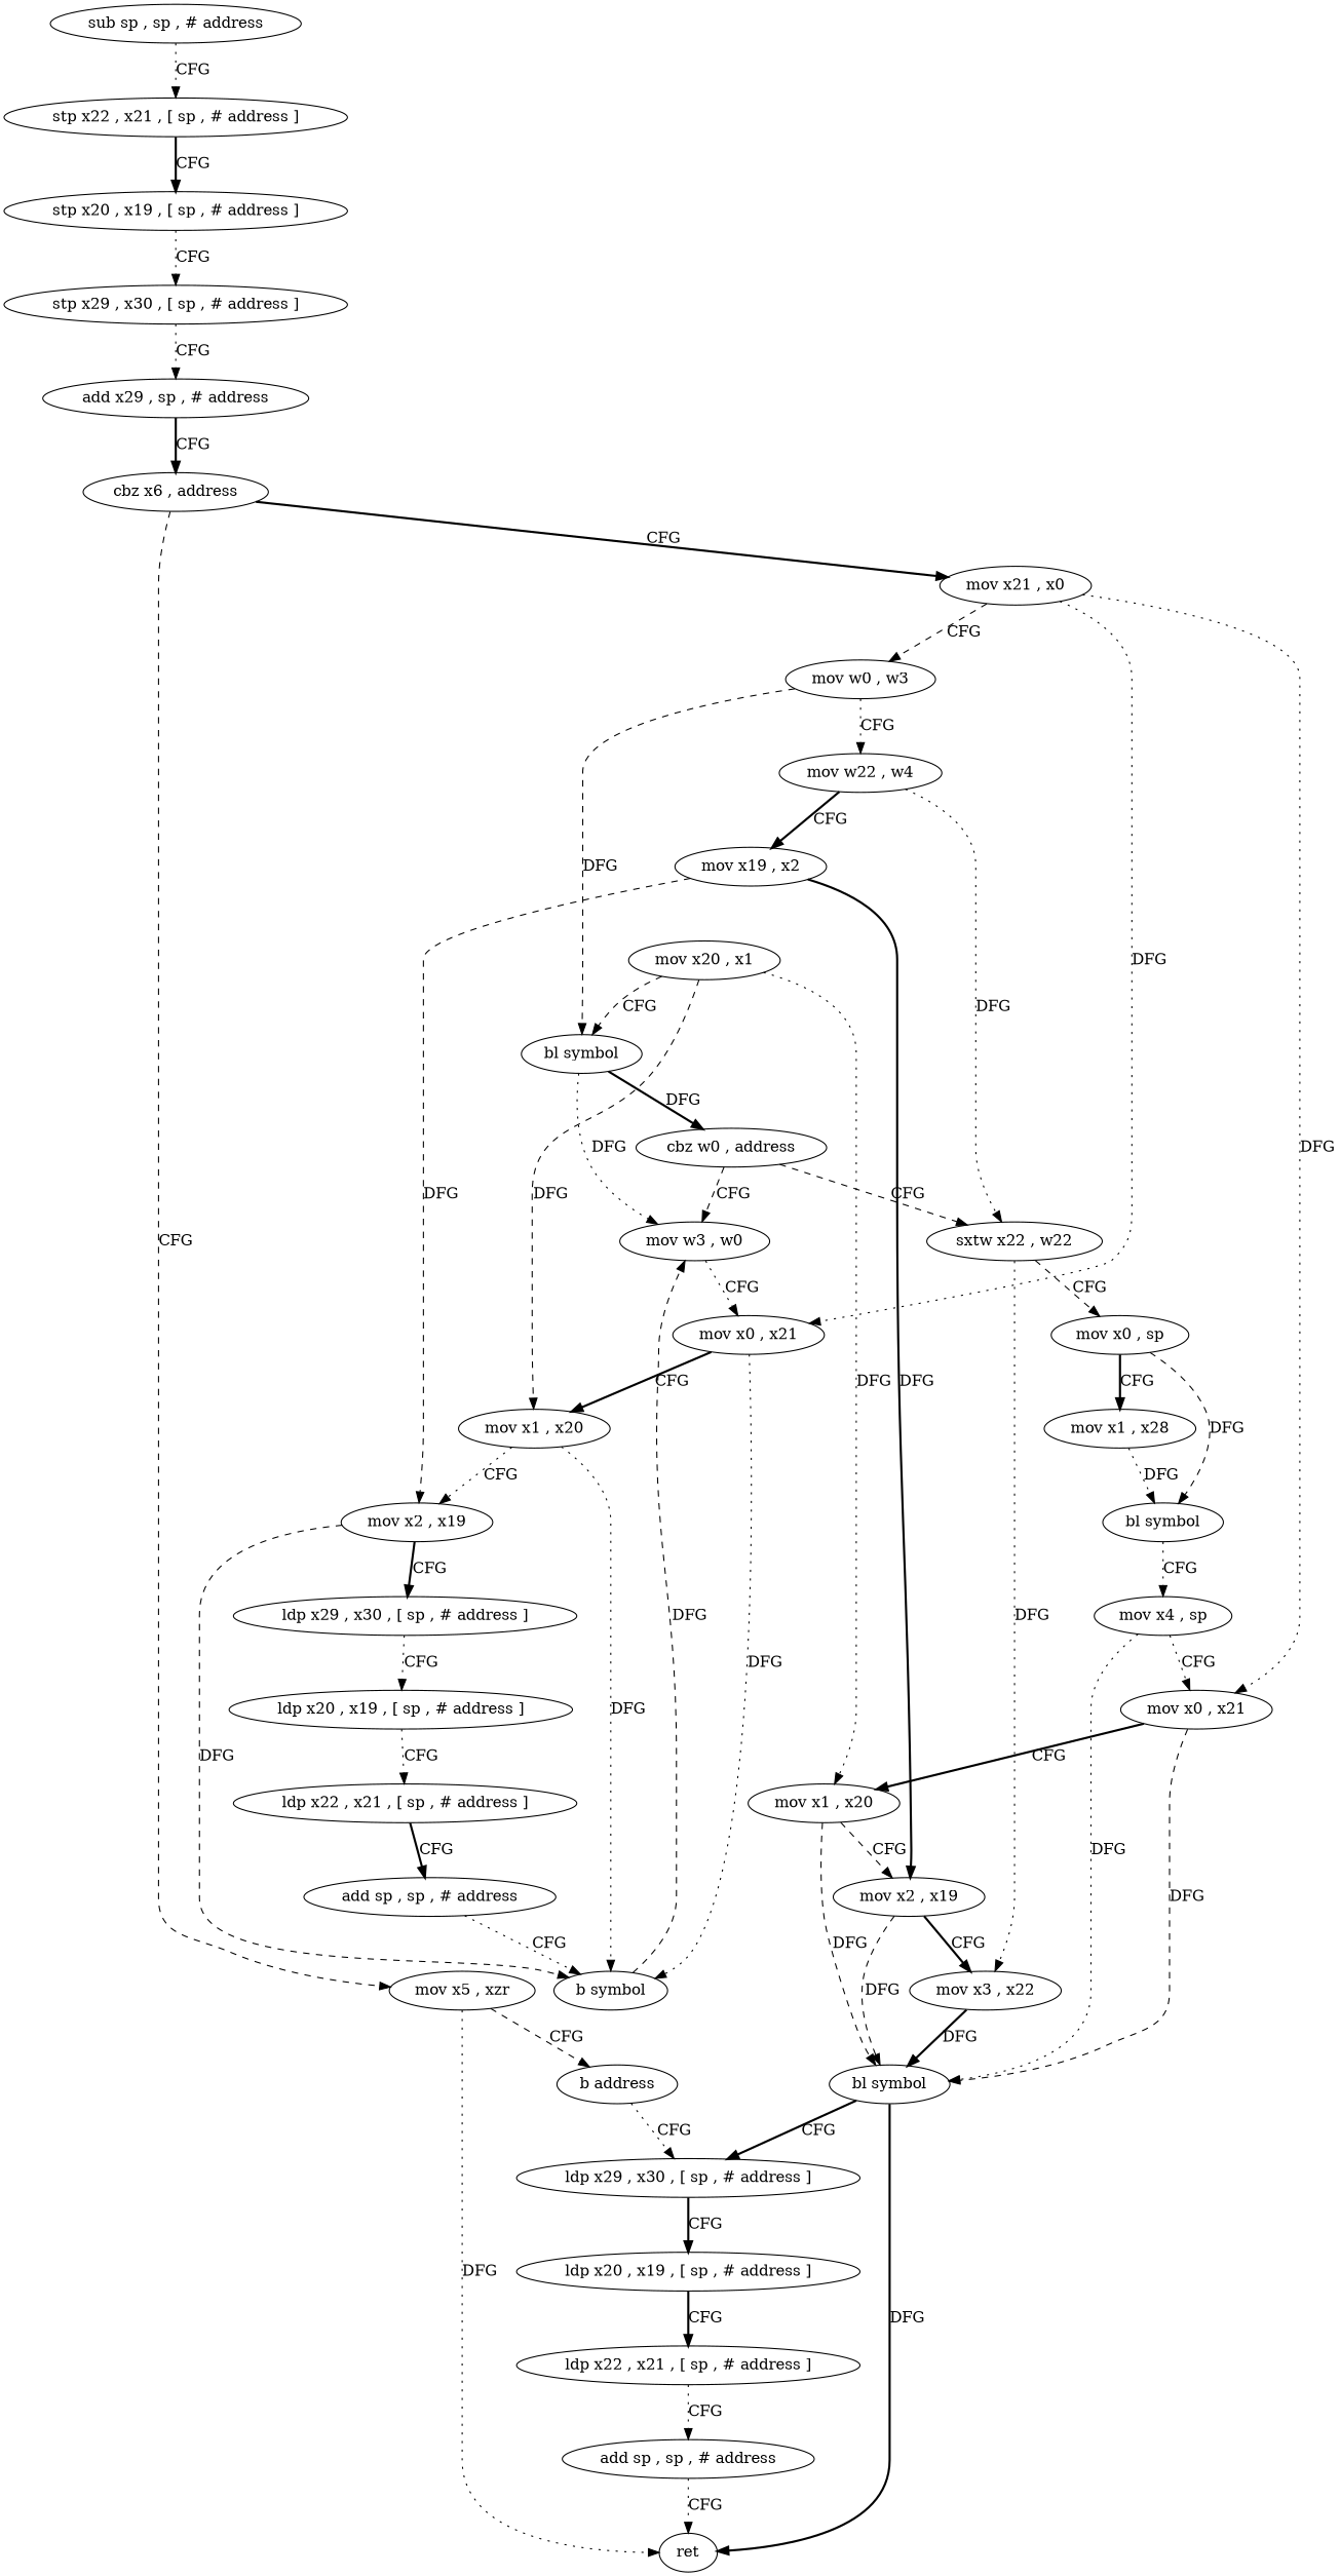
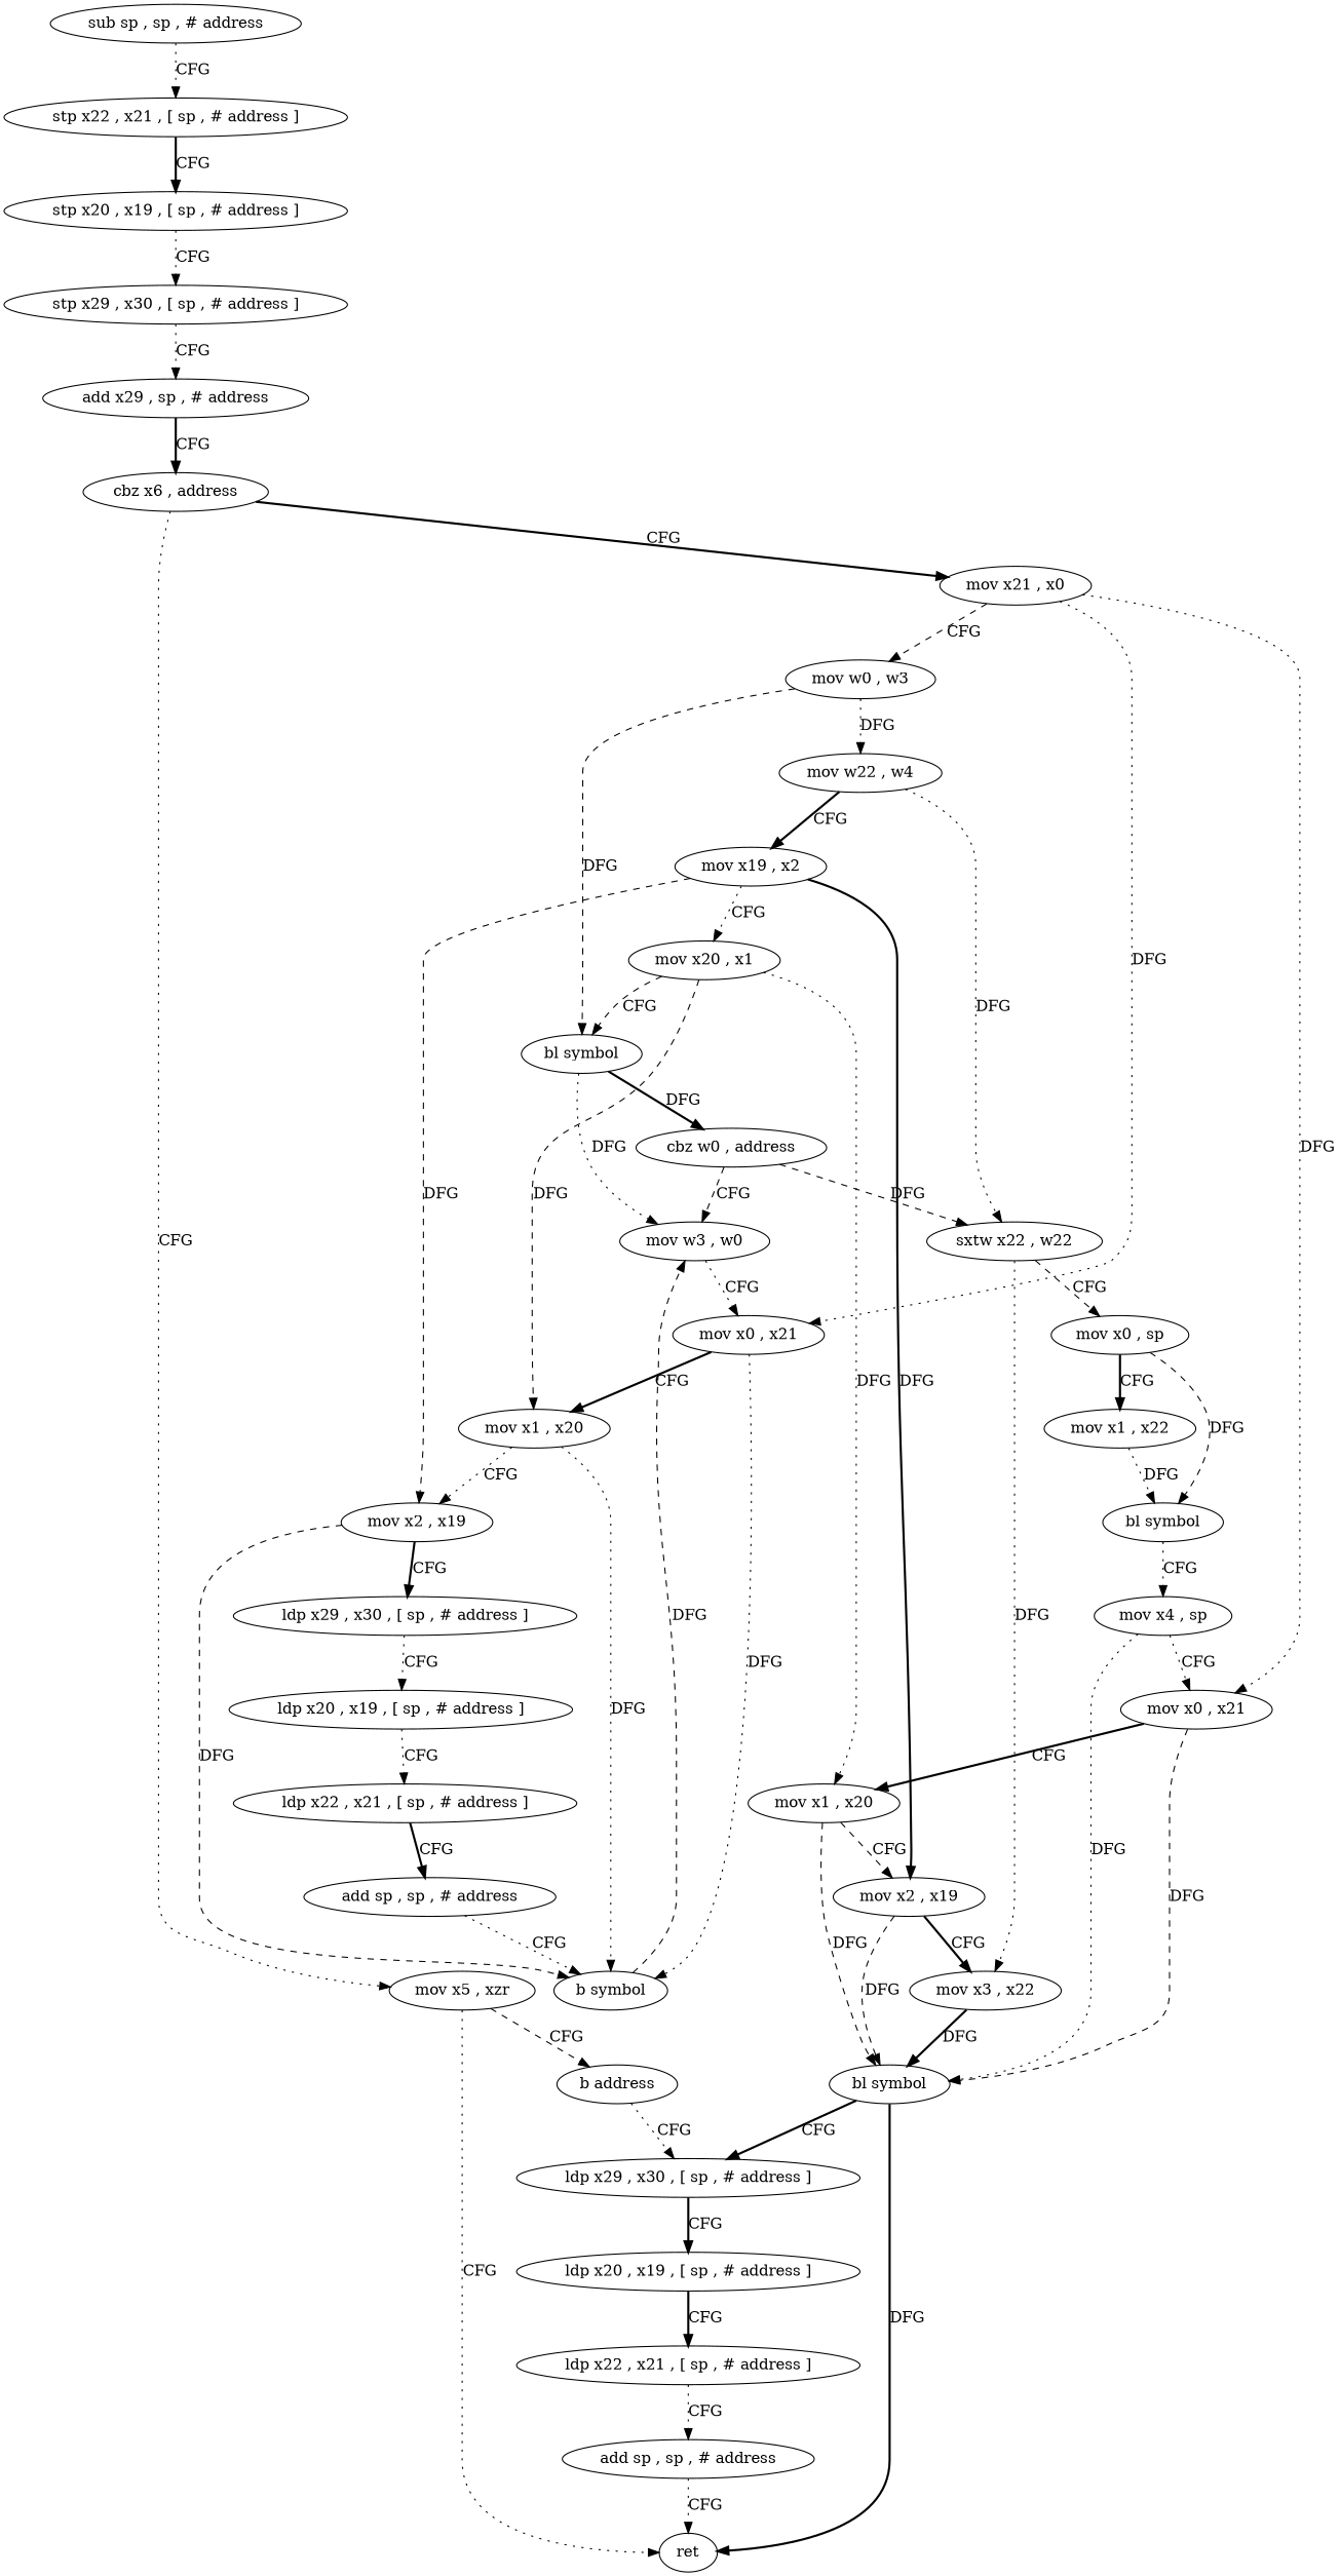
  digraph {
    edge [style=dotted]
    n1 [label="sub sp , sp , # address"]
    n2 [label="stp x22 , x21 , [ sp , # address ]"]
    n3 [label="stp x20 , x19 , [ sp , # address ]"]
    n4 [label="stp x29 , x30 , [ sp , # address ]"]
    n5 [label="add x29 , sp , # address"]
    n6 [label="cbz x6 , address"]
    n7 [label="mov x5 , xzr"]
    n8 [label="mov x21 , x0"]
    n9 [label="b address"]
    n10 [label=ret]
    n11 [label="mov w0 , w3"]
    n12 [label="mov x0 , x21"]
    n13 [label="mov x0 , x21"]
    n14 [label="ldp x29 , x30 , [ sp , # address ]"]
    n15 [label="mov w22 , w4"]
    n16 [label="bl symbol"]
    n17 [label="mov x1 , x20"]
    n18 [label="bl symbol"]
    n19 [label="mov x1 , x20"]
    n20 [label="b symbol"]
    n21 [label="ldp x20 , x19 , [ sp , # address ]"]
    n22 [label="ldp x22 , x21 , [ sp , # address ]"]
    n23 [label="mov x19 , x2"]
    n24 [label="sxtw x22 , w22"]
    n25 [label="cbz w0 , address"]
    n26 [label="mov w3 , w0"]
    n27 [label="mov x20 , x1"]
    n28 [label="mov x2 , x19"]
    n29 [label="mov x2 , x19"]
    n30 [label="mov x0 , sp"]
    n31 [label="mov x3 , x22"]
    n32 [label="ldp x29 , x30 , [ sp , # address ]"]
-   n33 [label="mov x1 , x28"]
+   n33 [label="mov x1 , x22"]
    n34 [label="bl symbol"]
    n35 [label="add sp , sp , # address"]
    n36 [label="mov x4 , sp"]
    n37 [label="ldp x20 , x19 , [ sp , # address ]"]
    n38 [label="ldp x22 , x21 , [ sp , # address ]"]
    n39 [label="add sp , sp , # address"]
    n1 -> n2 [label=CFG]
    n2 -> n3 [label=CFG style=bold]
    n3 -> n4 [label=CFG]
    n4 -> n5 [label=CFG]
    n5 -> n6 [label=CFG style=bold]
-   n6 -> n7 [label=CFG style=dashed]
+   n6 -> n7 [label=CFG]
    n6 -> n8 [label=CFG style=bold]
    n7 -> n9 [label=CFG style=dashed]
-   n7 -> n10 [label=DFG]
+   n7 -> n10 [label=CFG]
    n8 -> n11 [label=CFG style=dashed]
    n8 -> n12 [label=DFG]
    n8 -> n13 [label=DFG]
    n9 -> n14 [label=CFG]
-   n11 -> n15 [label=CFG]
+   n11 -> n15 [label=DFG]
    n11 -> n16 [label=DFG style=dashed]
    n12 -> n17 [label=CFG style=bold]
    n12 -> n18 [label=DFG style=dashed]
    n13 -> n19 [label=CFG style=bold]
    n13 -> n20 [label=DFG]
    n14 -> n21 [label=CFG style=bold]
    n15 -> n23 [label=CFG style=bold]
    n15 -> n24 [label=DFG]
    n16 -> n25 [label=DFG style=bold]
    n16 -> n26 [label=DFG]
    n17 -> n18 [label=DFG style=dashed]
    n17 -> n28 [label=CFG style=dashed]
    n18 -> n10 [label=DFG style=bold]
    n18 -> n14 [label=CFG style=bold]
    n19 -> n20 [label=DFG]
    n19 -> n29 [label=CFG]
    n20 -> n26 [label=DFG style=dashed]
    n21 -> n22 [label=CFG style=bold]
    n22 -> n35 [label=CFG]
+   n23 -> n27 [label=CFG]
    n23 -> n28 [label=DFG style=bold]
    n23 -> n29 [label=DFG style=dashed]
    n24 -> n30 [label=CFG style=dashed]
    n24 -> n31 [label=DFG]
-   n25 -> n24 [label=CFG style=dashed]
+   n25 -> n24 [label=DFG style=dashed]
    n25 -> n26 [label=CFG style=dashed]
    n26 -> n13 [label=CFG]
    n27 -> n16 [label=CFG style=dashed]
    n27 -> n17 [label=DFG]
    n27 -> n19 [label=DFG style=dashed]
    n28 -> n18 [label=DFG style=dashed]
    n28 -> n31 [label=CFG style=bold]
    n29 -> n20 [label=DFG style=dashed]
    n29 -> n32 [label=CFG style=bold]
    n30 -> n33 [label=CFG style=bold]
    n30 -> n34 [label=DFG style=dashed]
    n31 -> n18 [label=DFG style=bold]
    n32 -> n37 [label=CFG]
    n33 -> n34 [label=DFG]
    n34 -> n36 [label=CFG]
    n35 -> n10 [label=CFG]
    n36 -> n12 [label=CFG]
    n36 -> n18 [label=DFG]
    n37 -> n38 [label=CFG]
    n38 -> n39 [label=CFG style=bold]
    n39 -> n20 [label=CFG]
  }
